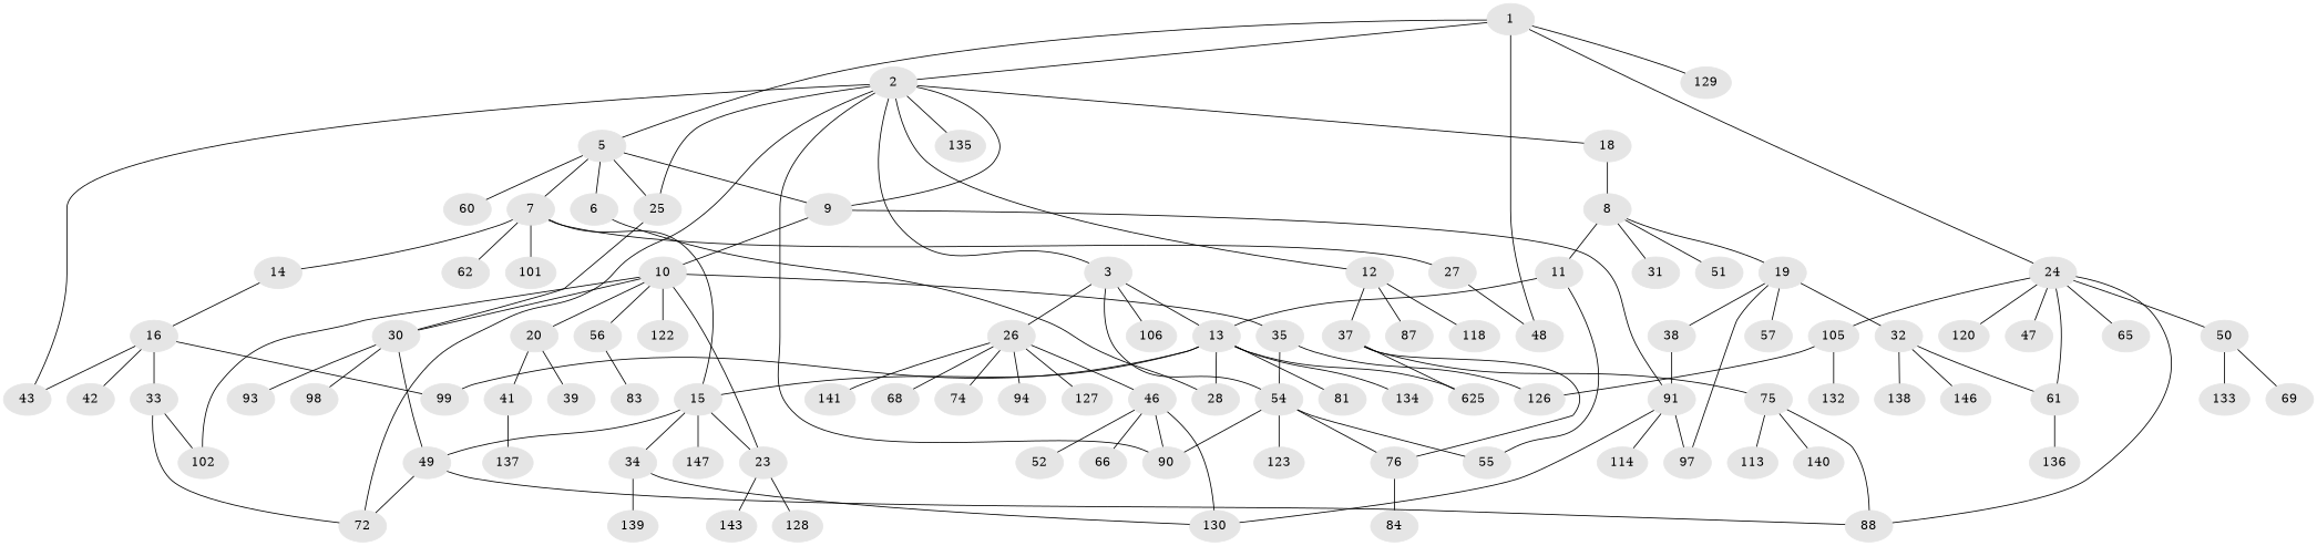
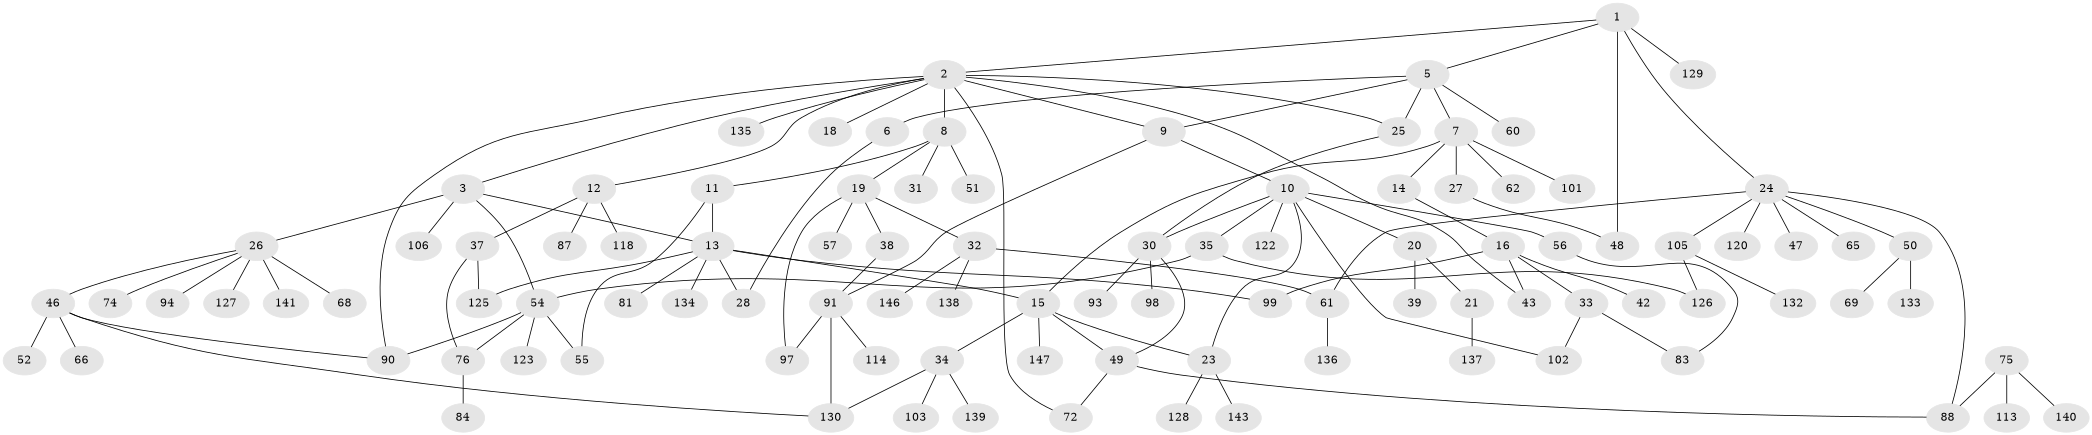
  graph {
    node [color=gray90 style=filled]
    1 [super="+36"]
    2 [super="+17"]
    5 [super="+53"]
    24 [super="+82"]
    48 [super="+67"]
    129
    3 [super="+4"]
    8 [super="+131"]
    9 [super="+45"]
    12 [super="+46"]
    18 [super="+80"]
    25 [super="+79"]
    43 [super="+100"]
    72 [super="+73"]
    90
    135
    6 [super="+89"]
    7 [super="+85"]
    60
    47
    50 [super="+109"]
    61
    65
    88 [super="+121"]
    105
    120
    13 [super="+29"]
    26 [super="+64"]
    54 [super="+70"]
    106
    11
    19 [super="+22"]
    31
    51
    10 [super="+96"]
    91 [super="+112"]
    37 [super="+95"]
    87
    118
    30 [super="+63"]
    28
    15 [super="+119"]
    81
    99
-   125 [label=625]
+   125
    134
    n47 [label=46 super="+145"]
    68
    74 [super="+107"]
    94
    127
    n52 [label=141]
    55
    76 [super="+111"]
    123
    14 [super="+124"]
    27
    62
    101 [super="+117"]
    16 [super="+59"]
    23 [super="+104"]
    34 [super="+58"]
    49 [super="+116"]
    147
    32 [super="+77"]
    38
    57 [super="+71"]
    97 [super="+108"]
    20
    35 [super="+40"]
    56 [super="+110"]
    102 [super="+115"]
    122
    130
    114
-   21 [super="+92" label=41]
+   21 [super="+92"]
    39
    128
    143
    93
    98
    126 [super="+144"]
    83
    75 [super="+78"]
    33
    42
+   103
    139
    138
    146
    137
    69 [super="+141"]
    133
    136
    132
    52
    66
    113
    140
    84
    1 -- 2
    1 -- 5
    1 -- 24
    1 -- 48
    1 -- 129
    2 -- 3
-   18 -- 8
+   2 -- 8
    2 -- 9
    2 -- 12
    2 -- 18
    2 -- 25
    2 -- 43
    2 -- 72
    2 -- 90
    2 -- 135
    5 -- 9
    5 -- 25
    5 -- 6
    5 -- 7
    5 -- 60
    24 -- 47
    24 -- 50
    24 -- 61
    24 -- 65
    24 -- 88
    24 -- 105
    24 -- 120
    3 -- 13
    3 -- 26 [weight=2]
    3 -- 54
    3 -- 106
    8 -- 11
    8 -- 19
    8 -- 31
    8 -- 51
    9 -- 10
    9 -- 91
    12 -- 37
    12 -- 87
    12 -- 118
    25 -- 30
    6 -- 28
    7 -- 15
    7 -- 14
    7 -- 27
    7 -- 62
    7 -- 101
    50 -- 69
    50 -- 133
    61 -- 136
    105 -- 126
    105 -- 132
    13 -- 28
    13 -- 15
    13 -- 81
    13 -- 99
    13 -- 125
    13 -- 134
    26 -- n47
    26 -- 68
    26 -- 74
    26 -- 94
    26 -- 127
    26 -- n52
    54 -- 90
    54 -- 55
    54 -- 76
    54 -- 123
    11 -- 13
    11 -- 55
    19 -- 32
    19 -- 38
    19 -- 57
    19 -- 97
    10 -- 30
    10 -- 23
    10 -- 20
    10 -- 35
    10 -- 56
    10 -- 102
    10 -- 122
    91 -- 97
    91 -- 130
    91 -- 114
    37 -- 125
    37 -- 76
-   37 -- 75
    30 -- 49
    30 -- 93
    30 -- 98
    15 -- 23
    15 -- 34
    15 -- 49
    15 -- 147
    n47 -- 90
    n47 -- 130
    n47 -- 52
    n47 -- 66
    76 -- 84
    14 -- 16
    27 -- 48
    16 -- 43
    16 -- 99
    16 -- 33
    16 -- 42
    23 -- 128
    23 -- 143
    34 -- 130
+   34 -- 103
    34 -- 139
    49 -- 72
    49 -- 88
    32 -- 61
    32 -- 138
    32 -- 146
    38 -- 91
    20 -- 21
    20 -- 39
    35 -- 54
    35 -- 126
    56 -- 83
    21 -- 137
    75 -- 88
    75 -- 113
    75 -- 140
-   33 -- 72
+   33 -- 83
    33 -- 102
  }
